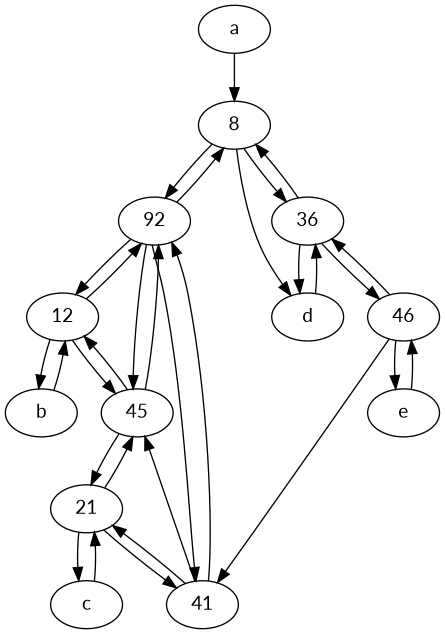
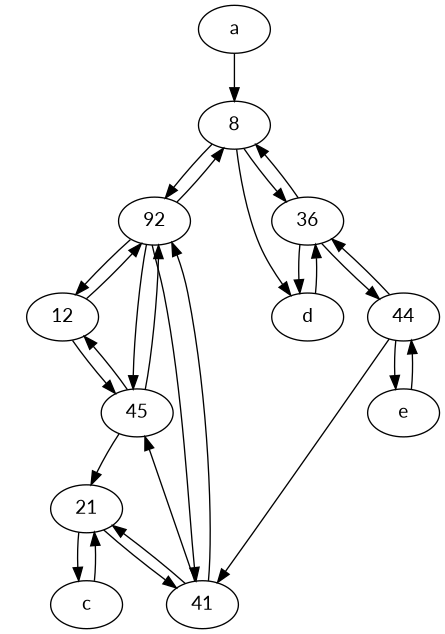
  digraph {
    fontname=Lato
    node [fontname=Lato]
    edge [fontname=Lato]
    a
    8
    n3 [label=92]
    n4 [label=36]
    d
    45
    41
    n8 [label=12]
    n9 [label=21]
-   b
    c
    e
-   44 [label=46]
+   44
    a -> 8
    8 -> n3
    8 -> n4
    8 -> d
    n3 -> 8
    n3 -> 45
    n3 -> 41
    n3 -> n8
    n4 -> 8
    n4 -> d
    n4 -> 44
    d -> n4
    45 -> n3
    45 -> n8
    45 -> n9
    41 -> n3
    41 -> 45
    41 -> n9
    n8 -> n3
    n8 -> 45
-   n8 -> b
-   n9 -> 45
    n9 -> 41
    n9 -> c
-   b -> n8
    c -> n9
    e -> 44
    44 -> n4
    44 -> 41
    44 -> e
  }
